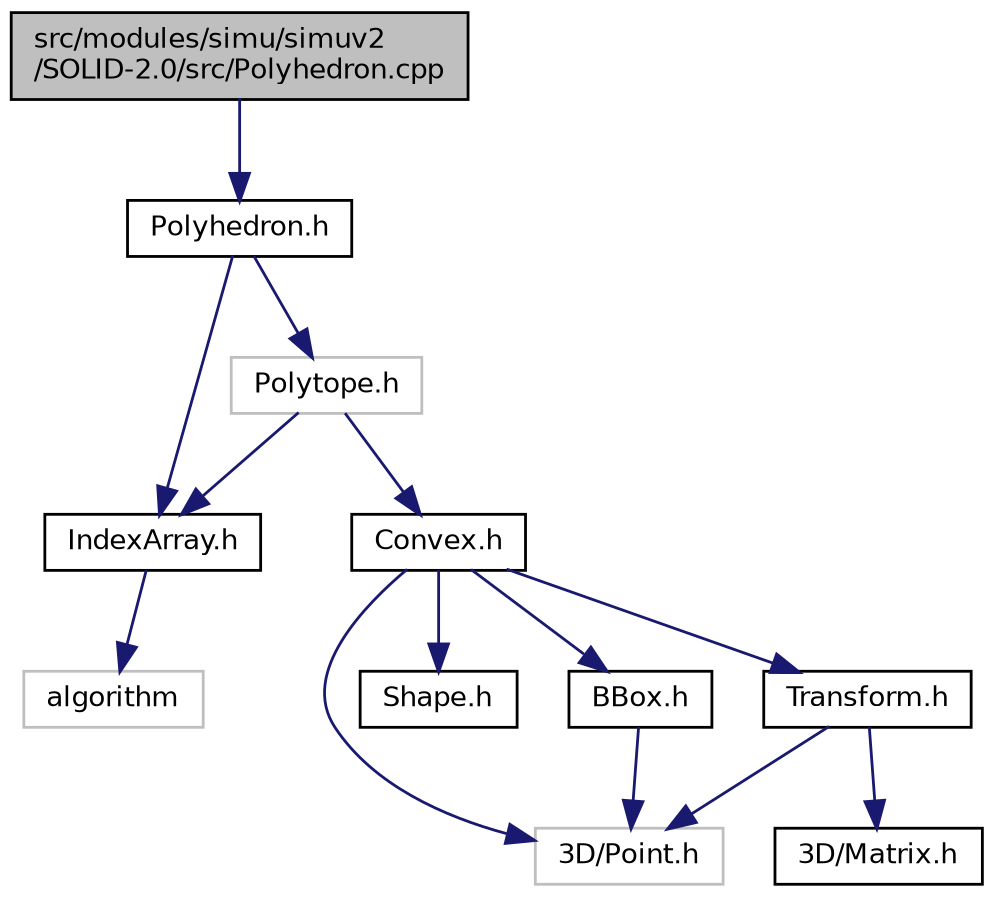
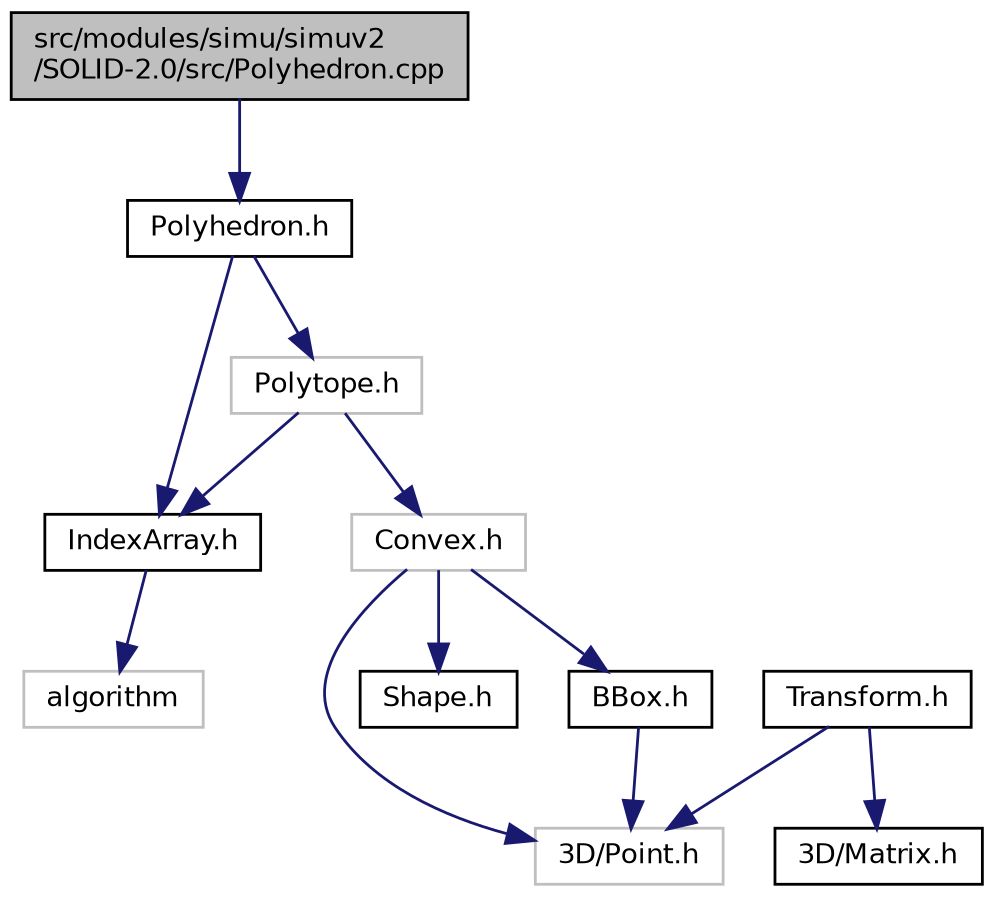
  digraph {
    node [color=black fillcolor=white fontname=Helvetica fontsize=10 shape=record style=filled]
    edge [color=midnightblue fontname=Helvetica fontsize=10 labelfontname=Helvetica labelfontsize=10 style=solid]
    n1 [fillcolor=grey75 fontcolor=black height=0.2 label="src/modules/simu/simuv2\l/SOLID-2.0/src/Polyhedron.cpp" width=0.4]
    n2 [height=0.2 label="Polyhedron.h" width=0.4]
    n3 [color=grey75 height=0.2 label="Polytope.h" width=0.4]
    n4 [height=0.2 label="IndexArray.h" width=0.4]
-   n5 [height=0.2 label="Convex.h" width=0.4]
+   n5 [color=grey75 height=0.2 label="Convex.h" width=0.4]
    n6 [color=grey75 height=0.2 label=algorithm width=0.4]
    n7 [color=grey75 height=0.2 label="3D/Point.h" width=0.4]
    n8 [height=0.2 label="Shape.h" width=0.4]
    n9 [height=0.2 label="BBox.h" width=0.4]
    n10 [height=0.2 label="Transform.h" width=0.4]
    n11 [height=0.2 label="3D/Matrix.h" width=0.4]
    n1 -> n2
    n2 -> n3
    n2 -> n4
    n3 -> n4
    n3 -> n5
    n4 -> n6
    n5 -> n7
    n5 -> n8
    n5 -> n9
-   n5 -> n10
    n9 -> n7
    n10 -> n7
    n10 -> n11
  }
